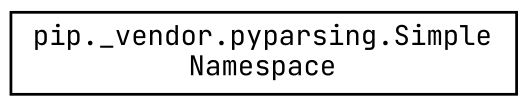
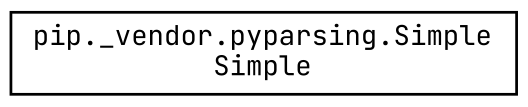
  digraph {
    rankdir=LR
    fontname="JetBrains Mono"
-   n1 [color=black fillcolor=white fontname="JetBrains Mono" fontsize=10 height=0.2 label="pip._vendor.pyparsing.Simple\lNamespace" shape=record style=filled width=0.4]
+   n1 [color=black fillcolor=white fontname="JetBrains Mono" fontsize=10 height=0.2 label="pip._vendor.pyparsing.Simple\lSimple" shape=record style=filled width=0.4]
  }
